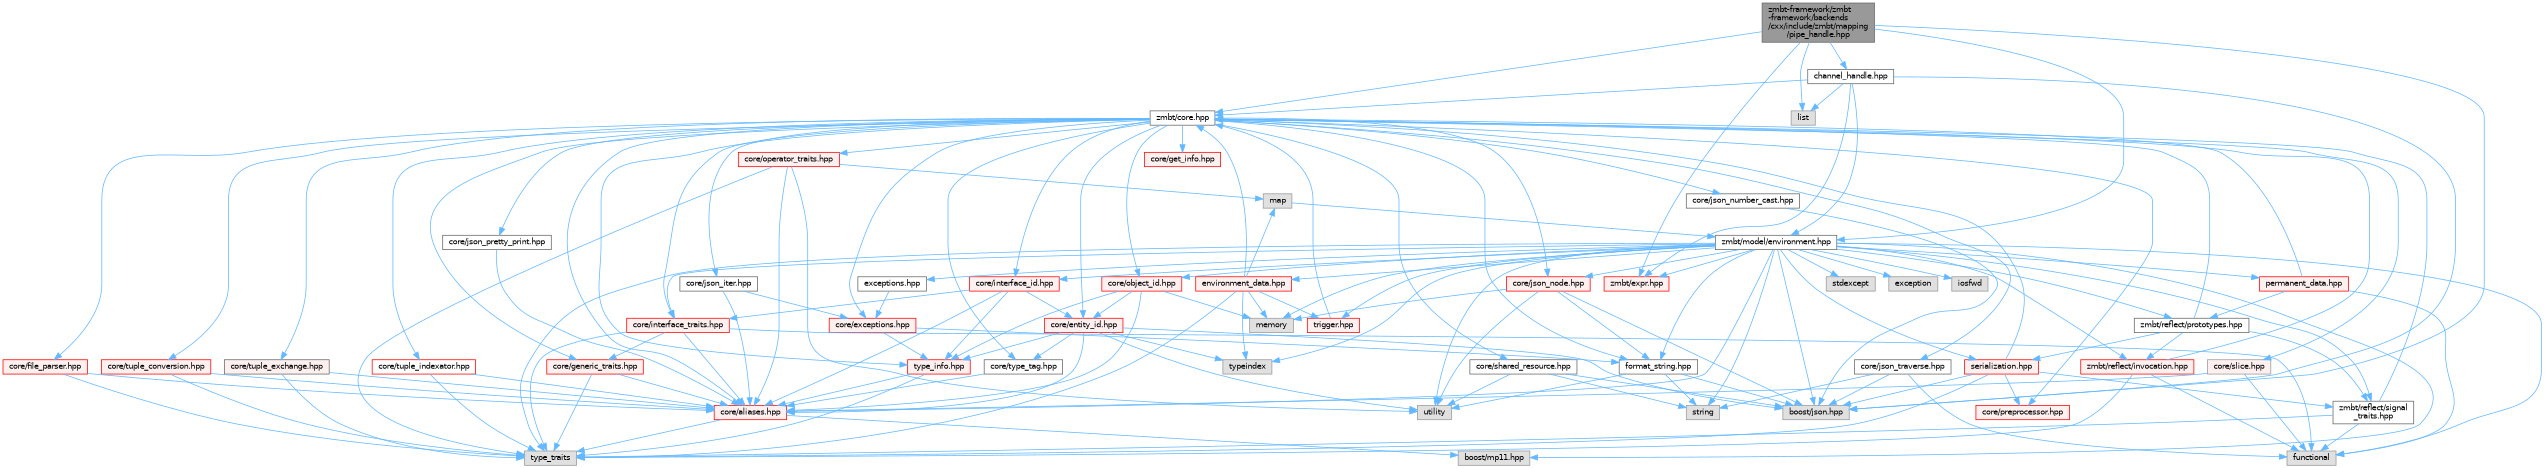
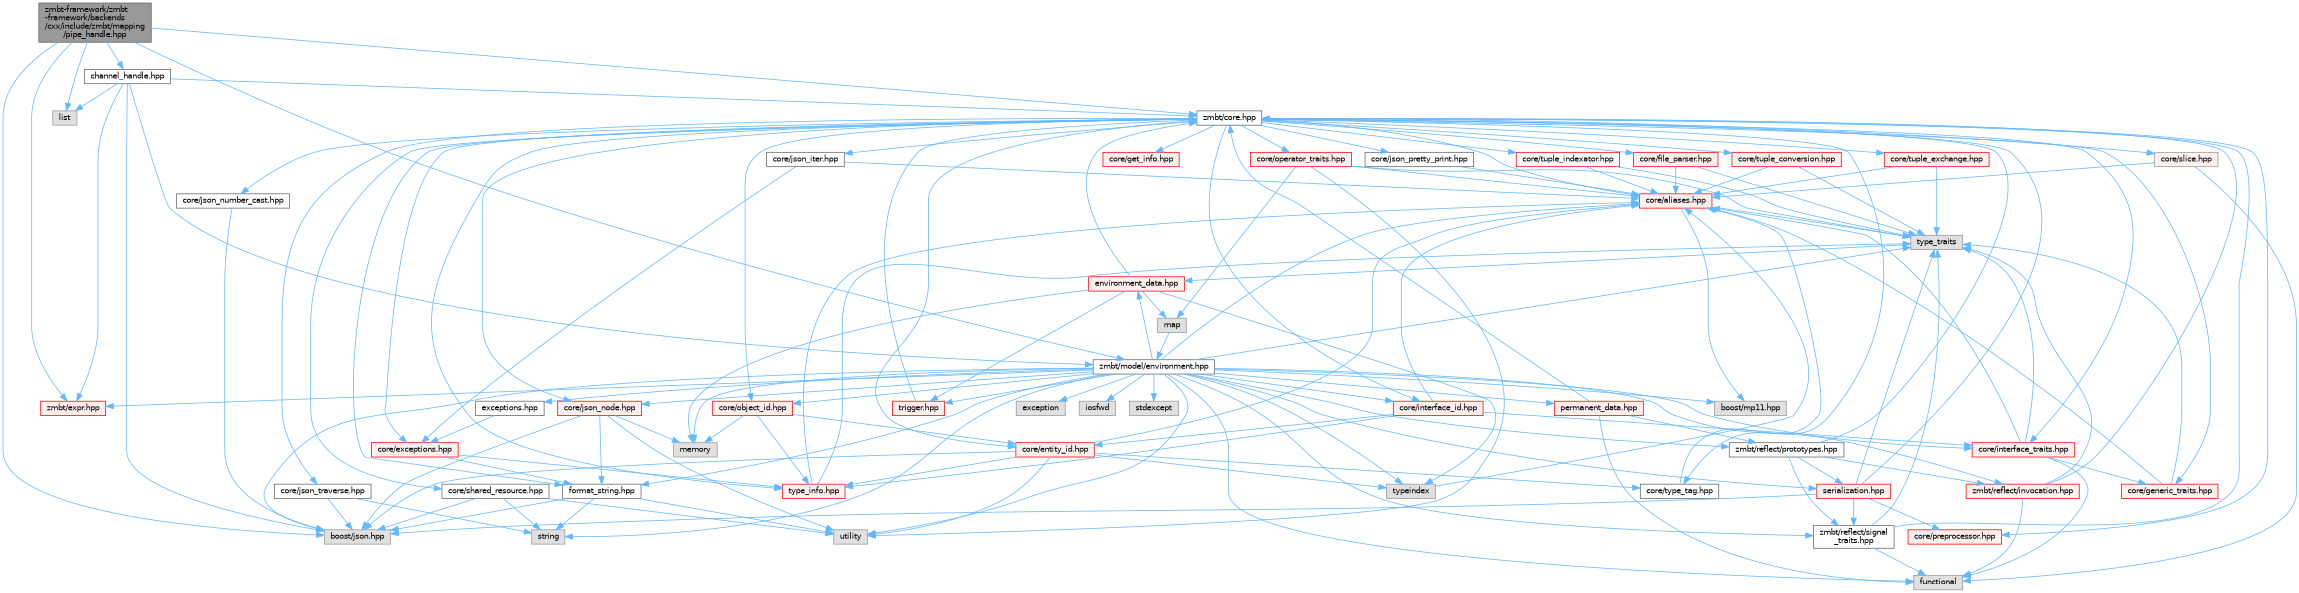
  digraph {
    node [color=red fillcolor="#FFF0F0" fontname=Helvetica fontsize=10 shape=box style=filled]
    edge [color=steelblue1 fontname=Helvetica fontsize=10 labelfontname=Helvetica labelfontsize=10 style=solid]
    n1 [color=gray40 fillcolor=grey60 fontcolor=black height=0.2 label="zmbt-framework/zmbt\l-framework/backends\l/cxx/include/zmbt/mapping\l/pipe_handle.hpp" width=0.4]
    n2 [color=grey60 fillcolor="#E0E0E0" height=0.2 label=list width=0.4]
    n3 [color=grey60 fillcolor="#E0E0E0" height=0.2 label="boost/json.hpp" width=0.4]
    n4 [color=grey40 fillcolor=white height=0.2 label="zmbt/core.hpp" width=0.4]
    n5 [color=grey40 fillcolor=white height=0.2 label="zmbt/model/environment.hpp" width=0.4]
    n6 [height=0.2 label="zmbt/expr.hpp" width=0.4]
    n7 [color=grey40 fillcolor=white height=0.2 label="channel_handle.hpp" width=0.4]
    n8 [height=0.2 label="core/aliases.hpp" width=0.4]
    n9 [height=0.2 label="core/exceptions.hpp" width=0.4]
    n10 [color=grey40 fillcolor=white height=0.2 label="format_string.hpp" width=0.4]
    n11 [height=0.2 label="type_info.hpp" width=0.4]
    n12 [height=0.2 label="core/file_parser.hpp" width=0.4]
    n13 [height=0.2 label="core/generic_traits.hpp" width=0.4]
    n14 [height=0.2 label="core/get_info.hpp" width=0.4]
    n15 [height=0.2 label="core/interface_traits.hpp" width=0.4]
    n16 [color=grey40 fillcolor=white height=0.2 label="core/json_iter.hpp" width=0.4]
    n17 [height=0.2 label="core/json_node.hpp" width=0.4]
    n18 [color=grey40 fillcolor=white height=0.2 label="core/json_number_cast.hpp" width=0.4]
    n19 [color=grey40 fillcolor=white height=0.2 label="core/json_traverse.hpp" width=0.4]
    n20 [color=grey40 fillcolor=white height=0.2 label="core/json_pretty_print.hpp" width=0.4]
    n21 [color=grey60 height=0.2 label="core/slice.hpp" width=0.4]
    n22 [height=0.2 label="core/preprocessor.hpp" width=0.4]
    n23 [height=0.2 label="core/operator_traits.hpp" width=0.4]
    n24 [color=grey40 fillcolor=white height=0.2 label="core/shared_resource.hpp" width=0.4]
    n25 [height=0.2 label="core/tuple_conversion.hpp" width=0.4]
-   n26 [color=grey40 height=0.2 label="core/tuple_exchange.hpp" width=0.4]
+   n26 [height=0.2 label="core/tuple_exchange.hpp" width=0.4]
    n27 [fillcolor=white height=0.2 label="core/tuple_indexator.hpp" width=0.4]
    n28 [color=grey40 fillcolor=white height=0.2 label="core/type_tag.hpp" width=0.4]
    n29 [height=0.2 label="core/entity_id.hpp" width=0.4]
    n30 [height=0.2 label="core/interface_id.hpp" width=0.4]
    n31 [height=0.2 label="core/object_id.hpp" width=0.4]
    n32 [color=grey60 fillcolor="#E0E0E0" height=0.2 label=type_traits width=0.4]
    n33 [color=grey60 fillcolor="#E0E0E0" height=0.2 label="boost/mp11.hpp" width=0.4]
    n34 [color=grey60 fillcolor="#E0E0E0" height=0.2 label=string width=0.4]
    n35 [color=grey60 fillcolor="#E0E0E0" height=0.2 label=utility width=0.4]
    n36 [color=grey60 fillcolor="#E0E0E0" height=0.2 label=functional width=0.4]
    n37 [color=grey60 fillcolor="#E0E0E0" height=0.2 label=memory width=0.4]
    n38 [color=grey60 fillcolor="#E0E0E0" height=0.2 label=typeindex width=0.4]
    n39 [color=grey40 fillcolor=white height=0.2 label="zmbt/reflect/signal\l_traits.hpp" width=0.4]
    n40 [height=0.2 label="zmbt/reflect/invocation.hpp" width=0.4]
    n41 [color=grey40 fillcolor=white height=0.2 label="zmbt/reflect/prototypes.hpp" width=0.4]
    n42 [height=0.2 label="serialization.hpp" width=0.4]
    n43 [color=grey60 fillcolor="#E0E0E0" height=0.2 label=exception width=0.4]
    n44 [color=grey60 fillcolor="#E0E0E0" height=0.2 label=iosfwd width=0.4]
    n45 [color=grey60 fillcolor="#E0E0E0" height=0.2 label=stdexcept width=0.4]
    n46 [height=0.2 label="environment_data.hpp" width=0.4]
    n47 [height=0.2 label="trigger.hpp" width=0.4]
    n48 [color=grey40 fillcolor=white height=0.2 label="exceptions.hpp" width=0.4]
    n49 [height=0.2 label="permanent_data.hpp" width=0.4]
    n50 [color=grey60 fillcolor="#E0E0E0" height=0.2 label=map width=0.4]
    n1 -> n2
    n1 -> n3
    n1 -> n4
    n1 -> n5
    n1 -> n6
    n1 -> n7
    n4 -> n8
    n4 -> n9
    n4 -> n10
    n4 -> n11
    n4 -> n12
    n4 -> n13
    n4 -> n14
    n4 -> n15
    n4 -> n16
    n4 -> n17
    n4 -> n18
    n4 -> n19
    n4 -> n20
    n4 -> n21
    n4 -> n22
    n4 -> n23
    n4 -> n24
    n4 -> n25
    n4 -> n26
    n4 -> n27
    n4 -> n28
    n4 -> n29
    n4 -> n30
    n4 -> n31
    n5 -> n3
    n5 -> n6
    n5 -> n8
    n5 -> n10
    n5 -> n15
    n5 -> n17
    n5 -> n30
    n5 -> n31
    n5 -> n32
    n5 -> n33
    n5 -> n34
    n5 -> n35
    n5 -> n36
    n5 -> n37
    n5 -> n38
    n5 -> n39
    n5 -> n40
    n5 -> n41
    n5 -> n42
    n5 -> n43
    n5 -> n44
    n5 -> n45
    n5 -> n46
    n5 -> n47
    n5 -> n48
    n5 -> n49
    n7 -> n2
    n7 -> n3
    n7 -> n4
    n7 -> n5
    n7 -> n6
    n8 -> n32
    n8 -> n33
    n9 -> n10
    n9 -> n11
    n10 -> n3
    n10 -> n34
    n10 -> n35
    n11 -> n8
    n11 -> n32
    n12 -> n8
    n12 -> n32
    n13 -> n8
    n13 -> n32
    n15 -> n8
    n15 -> n13
    n15 -> n32
    n15 -> n36
    n16 -> n8
    n16 -> n9
    n17 -> n3
    n17 -> n10
    n17 -> n35
    n17 -> n37
    n18 -> n3
    n19 -> n3
    n19 -> n34
-   n19 -> n36
    n20 -> n8
    n21 -> n8
    n21 -> n36
    n23 -> n8
    n23 -> n32
    n23 -> n35
    n23 -> n50
    n24 -> n3
    n24 -> n34
    n24 -> n35
    n25 -> n8
    n25 -> n32
    n26 -> n8
    n26 -> n32
    n27 -> n8
    n27 -> n32
    n28 -> n8
    n29 -> n3
    n29 -> n8
    n29 -> n11
    n29 -> n28
    n29 -> n35
    n29 -> n38
    n30 -> n8
    n30 -> n11
    n30 -> n15
    n30 -> n29
-   n31 -> n8
+   n38 -> n8
    n31 -> n11
    n31 -> n29
    n31 -> n37
    n39 -> n4
    n39 -> n32
    n39 -> n36
    n40 -> n4
    n40 -> n32
    n40 -> n36
    n41 -> n4
    n41 -> n39
    n41 -> n40
    n41 -> n42
    n42 -> n3
    n42 -> n4
    n42 -> n22
    n42 -> n32
    n42 -> n39
    n46 -> n4
-   n46 -> n32
+   n32 -> n46
    n46 -> n37
    n46 -> n38
    n46 -> n47
    n46 -> n50
    n47 -> n4
    n48 -> n9
    n49 -> n4
    n49 -> n36
    n49 -> n41
    n50 -> n5
  }
